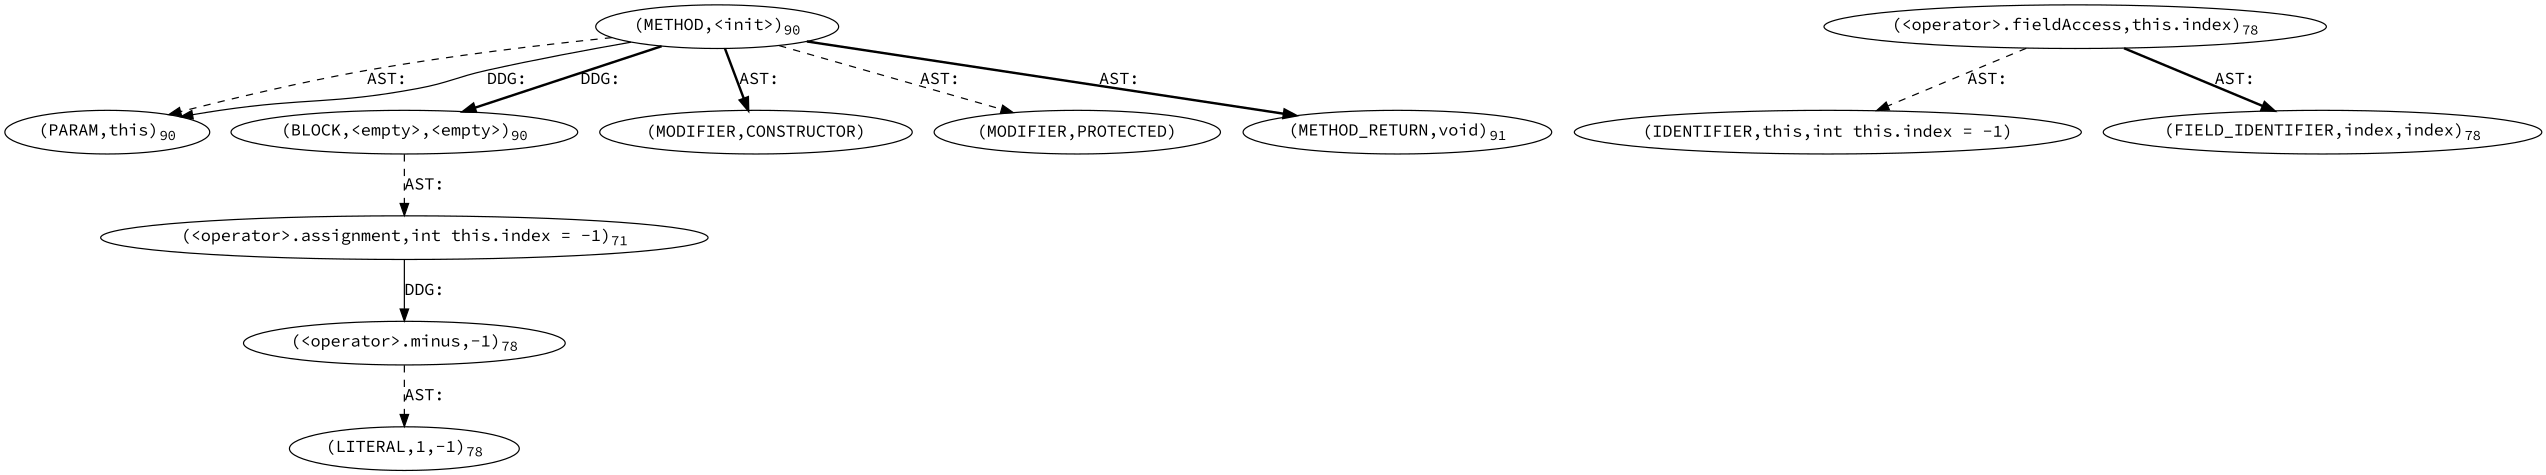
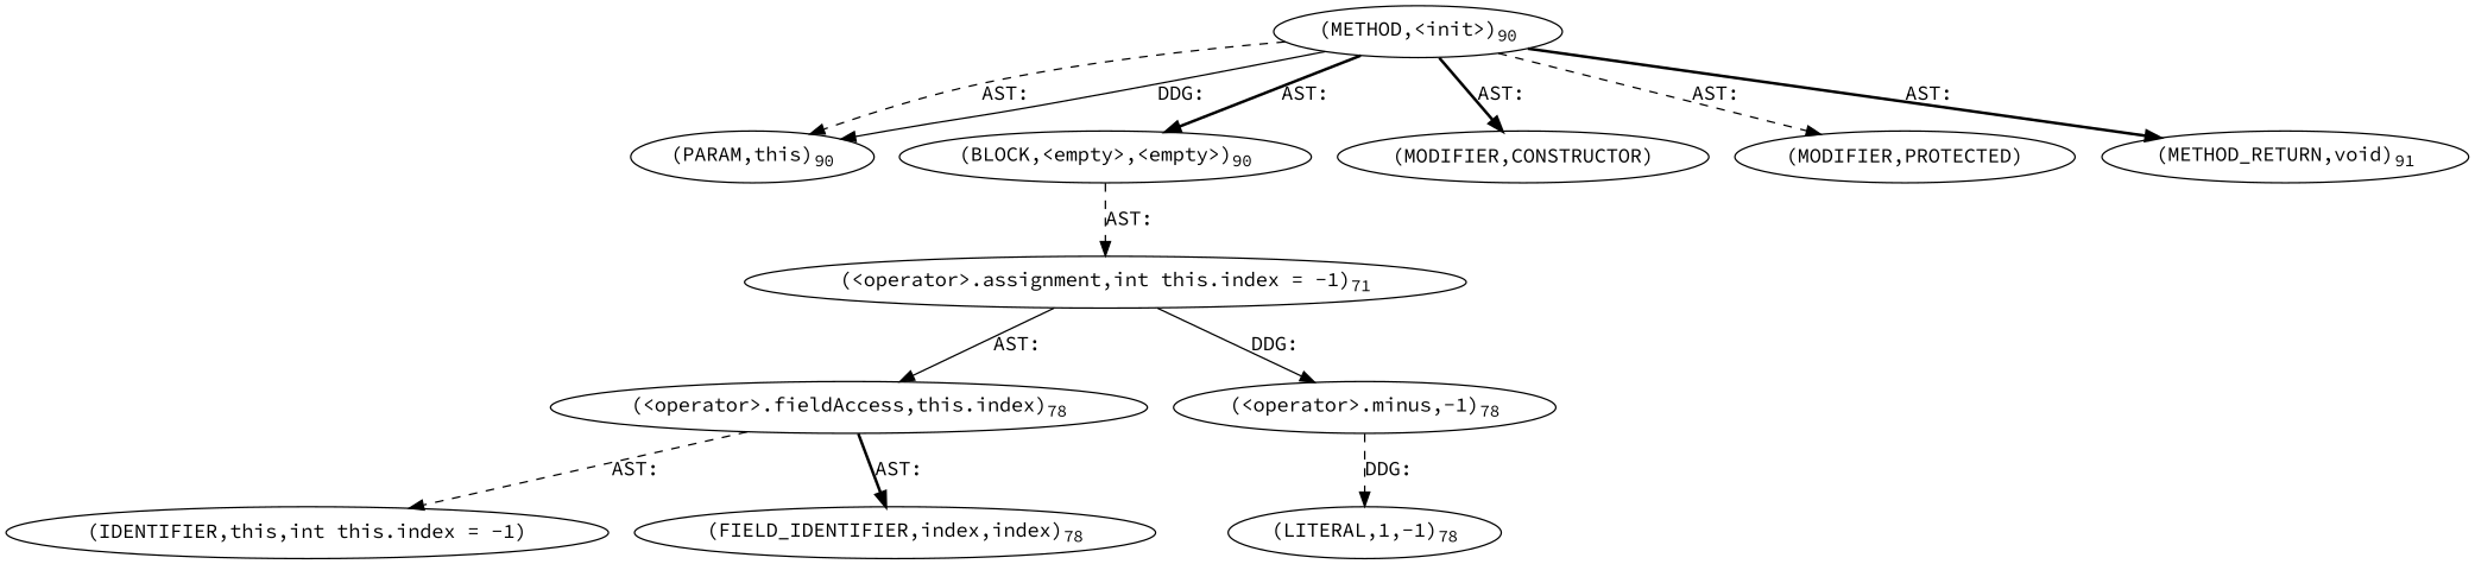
  digraph {
    fontname="Source Code Pro"
    node [fontname="Source Code Pro"]
    edge [fontname="Source Code Pro" style=dashed]
    n1 [label=<(METHOD,&lt;init&gt;)<SUB>90</SUB>>]
    n2 [label=<(PARAM,this)<SUB>90</SUB>>]
    n3 [label=<(BLOCK,&lt;empty&gt;,&lt;empty&gt;)<SUB>90</SUB>>]
    n4 [label=<(MODIFIER,CONSTRUCTOR)>]
    n5 [label=<(MODIFIER,PROTECTED)>]
    n6 [label=<(METHOD_RETURN,void)<SUB>91</SUB>>]
    n7 [label=<(&lt;operator&gt;.assignment,int this.index = -1)<SUB>71</SUB>>]
    n8 [label=<(&lt;operator&gt;.fieldAccess,this.index)<SUB>78</SUB>>]
    n9 [label=<(&lt;operator&gt;.minus,-1)<SUB>78</SUB>>]
    n10 [label=<(IDENTIFIER,this,int this.index = -1)>]
    n11 [label=<(FIELD_IDENTIFIER,index,index)<SUB>78</SUB>>]
    n12 [label=<(LITERAL,1,-1)<SUB>78</SUB>>]
    n1 -> n2 [label="AST: "]
    n1 -> n2 [label="DDG: " style=solid]
-   n1 -> n3 [label="DDG: " style=bold]
+   n1 -> n3 [label="AST: " style=bold]
    n1 -> n4 [label="AST: " style=bold]
    n1 -> n5 [label="AST: "]
    n1 -> n6 [label="AST: " style=bold]
    n3 -> n7 [label="AST: "]
+   n7 -> n8 [label="AST: " style=solid]
    n7 -> n9 [label="DDG: " style=solid]
    n8 -> n10 [label="AST: "]
    n8 -> n11 [label="AST: " style=bold]
-   n9 -> n12 [label="AST: "]
+   n9 -> n12 [label="DDG: "]
  }
